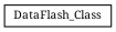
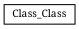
  digraph {
    rankdir=TB
    fontname="Noto Serif"
-   n1 [color=black fillcolor=white fontname="Noto Serif" fontsize=10 height=0.2 label=DataFlash_Class shape=record style=filled width=0.4]
+   n1 [color=black fillcolor=white fontname="Noto Serif" fontsize=10 height=0.2 label=Class_Class shape=record style=filled width=0.4]
  }
